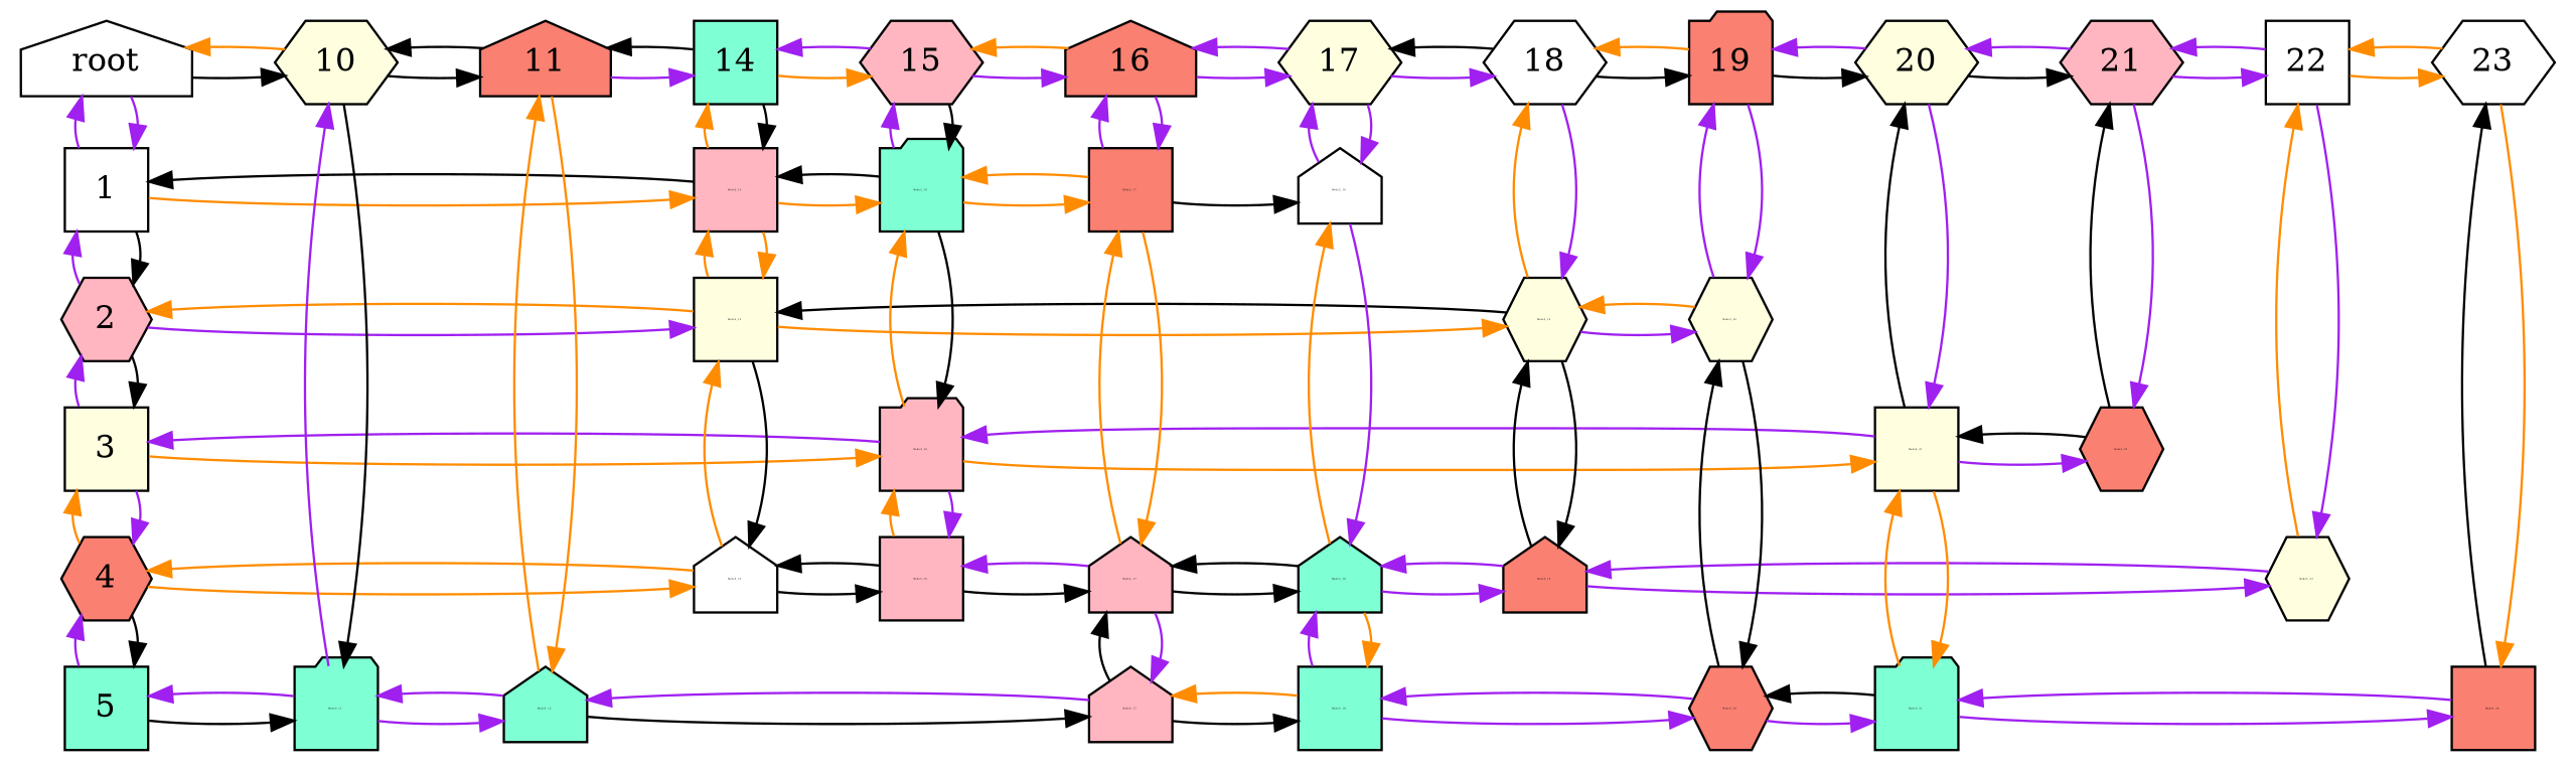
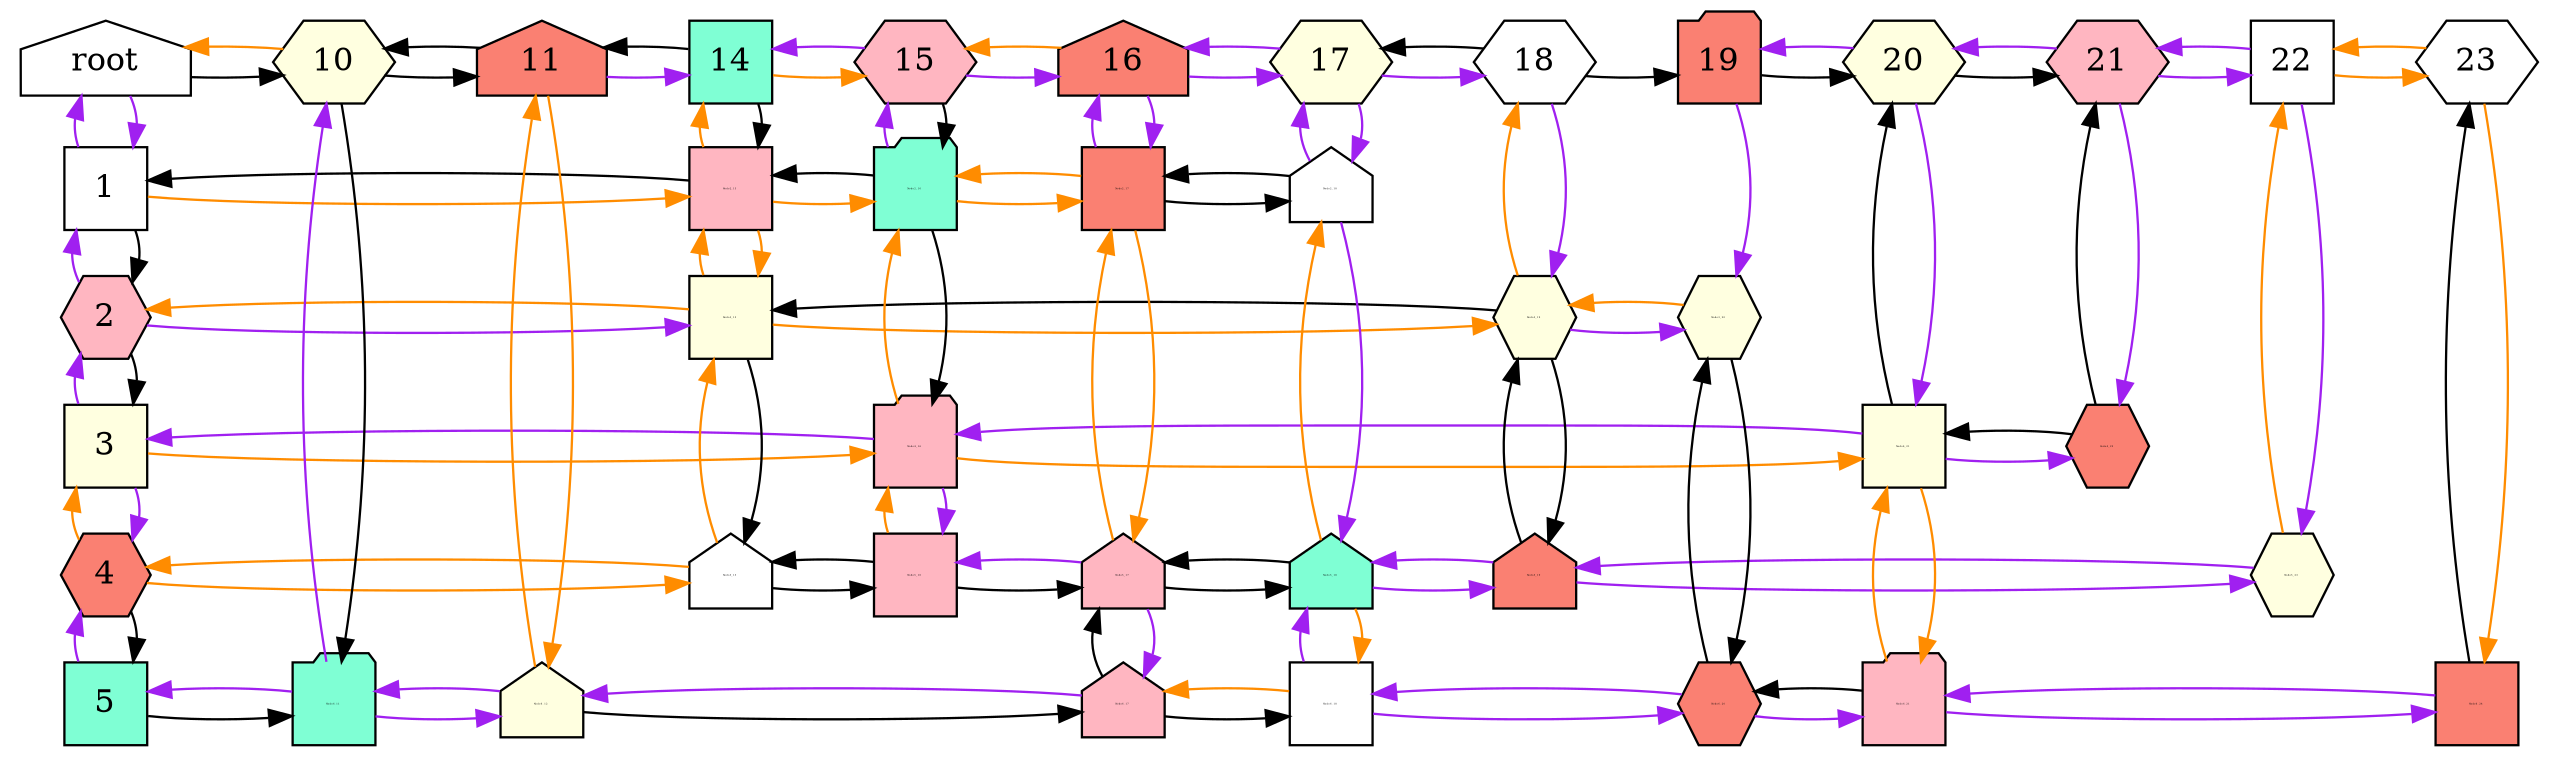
  digraph {
    rankdir=LR
    node [group=0 shape=hexagon style=filled fillcolor=lightyellow fontsize=1]
    edge [color=purple]
    n1 [height=0.5 label=root shape=house width=0.5 fillcolor=white fontsize=""]
    n2 [group=2 height=0.5 label=1 shape=box width=0.5 fillcolor=white fontsize=""]
    n3 [group=3 height=0.5 label=2 width=0.5 fillcolor=lightpink fontsize=""]
    n4 [group=4 height=0.5 label=3 shape=box width=0.5 fontsize=""]
    n5 [group=5 height=0.5 label=4 width=0.5 fillcolor=salmon fontsize=""]
    n6 [group=6 height=0.5 label=5 shape=box width=0.5 fillcolor=aquamarine fontsize=""]
    n7 [height=0.5 label=10 width=0.5 fontsize=""]
    Nodo6_11 [fillcolor=aquamarine group=6 height=0.5 shape=folder width=0.5]
    n9 [height=0.5 label=11 shape=house width=0.5 fillcolor=salmon fontsize=""]
-   Nodo6_12 [fillcolor=aquamarine group=6 height=0.5 shape=house width=0.5]
+   Nodo6_12 [group=6 height=0.5 shape=house width=0.5]
    Nodo2_15 [fillcolor=lightpink group=2 height=0.5 shape=box width=0.5]
    Nodo3_15 [group=3 height=0.5 shape=box width=0.5]
    Nodo5_15 [fillcolor=white group=5 height=0.5 shape=house width=0.5]
    n14 [height=0.5 label=14 shape=box width=0.5 fillcolor=aquamarine fontsize=""]
    Nodo4_16 [fillcolor=lightpink group=4 height=0.5 shape=folder width=0.5]
    n16 [height=0.5 label=15 width=0.5 fillcolor=lightpink fontsize=""]
    Nodo2_16 [fillcolor=aquamarine group=2 height=0.5 shape=folder width=0.5]
    Nodo5_16 [fillcolor=lightpink group=5 height=0.5 shape=box width=0.5]
    Nodo6_17 [fillcolor=lightpink group=6 height=0.5 shape=house width=0.5]
    n20 [height=0.5 label=16 shape=house width=0.5 fillcolor=salmon fontsize=""]
    Nodo2_17 [fillcolor=salmon group=2 height=0.5 shape=box width=0.5]
    Nodo5_17 [fillcolor=lightpink group=5 height=0.5 shape=house width=0.5]
    n23 [height=0.5 label=17 width=0.5 fontsize=""]
    Nodo2_18 [fillcolor=white group=2 height=0.5 shape=house width=0.5]
    Nodo5_18 [fillcolor=aquamarine group=5 height=0.5 shape=house width=0.5]
-   Nodo6_18 [fillcolor=aquamarine group=6 height=0.5 shape=box width=0.5]
+   Nodo6_18 [fillcolor=white group=6 height=0.5 shape=box width=0.5]
    Nodo3_19 [group=3 height=0.5 width=0.5]
    n28 [height=0.5 label=18 width=0.5 fillcolor=white fontsize=""]
    Nodo5_19 [fillcolor=salmon group=5 height=0.5 shape=house width=0.5]
    Nodo6_20 [fillcolor=salmon group=6 height=0.5 width=0.5]
    n31 [height=0.5 label=19 shape=folder width=0.5 fillcolor=salmon fontsize=""]
    Nodo3_20 [group=3 height=0.5 width=0.5]
    Nodo4_21 [group=4 height=0.5 shape=box width=0.5]
    n34 [height=0.5 label=20 width=0.5 fontsize=""]
-   Nodo6_21 [fillcolor=aquamarine group=6 height=0.5 shape=folder width=0.5]
+   Nodo6_21 [fillcolor=lightpink group=6 height=0.5 shape=folder width=0.5]
    n36 [height=0.5 label=21 width=0.5 fillcolor=lightpink fontsize=""]
    Nodo4_22 [fillcolor=salmon group=4 height=0.5 width=0.5]
    Nodo5_23 [group=5 height=0.5 width=0.5]
    n39 [height=0.5 label=22 shape=box width=0.5 fillcolor=white fontsize=""]
    Nodo6_24 [fillcolor=salmon group=6 height=0.5 shape=box width=0.5]
    n41 [height=0.5 label=23 width=0.5 fillcolor=white fontsize=""]
    subgraph sub_1 {
      rank=same
      n1
      n2
      n3
      n4
      n5
      n6
    }
    subgraph sub_2 {
      rank=same
      n7
      Nodo6_11
    }
    subgraph sub_3 {
      rank=same
      n9
      Nodo6_12
    }
    subgraph sub_4 {
      rank=same
      Nodo2_15
      Nodo3_15
      Nodo5_15
      n14
    }
    subgraph sub_5 {
      rank=same
      Nodo4_16
      n16
      Nodo2_16
      Nodo5_16
    }
    subgraph sub_6 {
      rank=same
      Nodo6_17
      n20
      Nodo2_17
      Nodo5_17
    }
    subgraph sub_7 {
      rank=same
      n23
      Nodo2_18
      Nodo5_18
      Nodo6_18
    }
    subgraph sub_8 {
      rank=same
      Nodo3_19
      n28
      Nodo5_19
    }
    subgraph sub_9 {
      rank=same
      Nodo6_20
      n31
      Nodo3_20
    }
    subgraph sub_10 {
      rank=same
      Nodo4_21
      n34
      Nodo6_21
    }
    subgraph sub_11 {
      rank=same
      n36
      Nodo4_22
    }
    subgraph sub_12 {
      rank=same
      Nodo5_23
      n39
    }
    subgraph sub_13 {
      rank=same
      Nodo6_24
      n41
    }
    n1 -> n2
    n1 -> n2 [dir=back]
    n1 -> n7 [color=black]
    n1 -> n7 [dir=back color=darkorange]
    n2 -> n3 [color=black]
    n2 -> n3 [dir=back]
    n2 -> Nodo2_15 [color=darkorange]
    n2 -> Nodo2_15 [dir=back color=black]
    n3 -> n4 [color=black]
    n3 -> n4 [dir=back]
    n3 -> Nodo3_15
    n3 -> Nodo3_15 [dir=back color=darkorange]
    n4 -> n5
    n4 -> n5 [dir=back color=darkorange]
    n4 -> Nodo4_16 [color=darkorange]
    n4 -> Nodo4_16 [dir=back]
    n5 -> n6 [color=black]
    n5 -> n6 [dir=back]
    n5 -> Nodo5_15 [color=darkorange]
    n5 -> Nodo5_15 [dir=back color=darkorange]
    n6 -> Nodo6_11 [color=black]
    n6 -> Nodo6_11 [dir=back]
    n7 -> Nodo6_11 [color=black]
    n7 -> Nodo6_11 [dir=back]
    n7 -> n9 [color=black]
    n7 -> n9 [dir=back color=black]
    Nodo6_11 -> Nodo6_12
    Nodo6_11 -> Nodo6_12 [dir=back]
    n9 -> Nodo6_12 [color=darkorange]
    n9 -> Nodo6_12 [dir=back color=darkorange]
    n9 -> n14
    n9 -> n14 [dir=back color=black]
    Nodo6_12 -> Nodo6_17 [color=black]
    Nodo6_12 -> Nodo6_17 [dir=back]
    Nodo2_15 -> Nodo3_15 [color=darkorange]
    Nodo2_15 -> Nodo3_15 [dir=back color=darkorange]
    Nodo2_15 -> Nodo2_16 [color=darkorange]
    Nodo2_15 -> Nodo2_16 [dir=back color=black]
    Nodo3_15 -> Nodo5_15 [color=black]
    Nodo3_15 -> Nodo5_15 [dir=back color=darkorange]
    Nodo3_15 -> Nodo3_19 [color=darkorange]
    Nodo3_15 -> Nodo3_19 [dir=back color=black]
    Nodo5_15 -> Nodo5_16 [color=black]
    Nodo5_15 -> Nodo5_16 [dir=back color=black]
    n14 -> Nodo2_15 [color=black]
    n14 -> Nodo2_15 [dir=back color=darkorange]
    n14 -> n16 [color=darkorange]
    n14 -> n16 [dir=back]
    Nodo4_16 -> Nodo5_16
    Nodo4_16 -> Nodo5_16 [dir=back color=darkorange]
    Nodo4_16 -> Nodo4_21 [color=darkorange]
    Nodo4_16 -> Nodo4_21 [dir=back]
    n16 -> Nodo2_16 [color=black]
    n16 -> Nodo2_16 [dir=back]
    n16 -> n20
    n16 -> n20 [dir=back color=darkorange]
    Nodo2_16 -> Nodo4_16 [color=black]
    Nodo2_16 -> Nodo4_16 [dir=back color=darkorange]
    Nodo2_16 -> Nodo2_17 [color=darkorange]
    Nodo2_16 -> Nodo2_17 [dir=back color=darkorange]
    Nodo5_16 -> Nodo5_17 [color=black]
    Nodo5_16 -> Nodo5_17 [dir=back]
    Nodo6_17 -> Nodo6_18 [color=black]
    Nodo6_17 -> Nodo6_18 [dir=back color=darkorange]
    n20 -> Nodo2_17
    n20 -> Nodo2_17 [dir=back]
    n20 -> n23
    n20 -> n23 [dir=back]
    Nodo2_17 -> Nodo5_17 [color=darkorange]
    Nodo2_17 -> Nodo5_17 [dir=back color=darkorange]
    Nodo2_17 -> Nodo2_18 [color=black]
+   Nodo2_17 -> Nodo2_18 [dir=back color=black]
    Nodo5_17 -> Nodo6_17
    Nodo5_17 -> Nodo6_17 [dir=back color=black]
    Nodo5_17 -> Nodo5_18 [color=black]
    Nodo5_17 -> Nodo5_18 [dir=back color=black]
    n23 -> Nodo2_18
    n23 -> Nodo2_18 [dir=back]
    n23 -> n28
    n23 -> n28 [dir=back color=black]
    Nodo2_18 -> Nodo5_18
    Nodo2_18 -> Nodo5_18 [dir=back color=darkorange]
    Nodo5_18 -> Nodo6_18 [color=darkorange]
    Nodo5_18 -> Nodo6_18 [dir=back]
    Nodo5_18 -> Nodo5_19
    Nodo5_18 -> Nodo5_19 [dir=back]
    Nodo6_18 -> Nodo6_20
    Nodo6_18 -> Nodo6_20 [dir=back]
    Nodo3_19 -> Nodo5_19 [color=black]
    Nodo3_19 -> Nodo5_19 [dir=back color=black]
    Nodo3_19 -> Nodo3_20
    Nodo3_19 -> Nodo3_20 [dir=back color=darkorange]
    n28 -> Nodo3_19
    n28 -> Nodo3_19 [dir=back color=darkorange]
    n28 -> n31 [color=black]
-   n28 -> n31 [dir=back color=darkorange]
    Nodo5_19 -> Nodo5_23
    Nodo5_19 -> Nodo5_23 [dir=back]
    Nodo6_20 -> Nodo6_21
    Nodo6_20 -> Nodo6_21 [dir=back color=black]
    n31 -> Nodo3_20
-   n31 -> Nodo3_20 [dir=back]
    n31 -> n34 [color=black]
    n31 -> n34 [dir=back]
    Nodo3_20 -> Nodo6_20 [color=black]
    Nodo3_20 -> Nodo6_20 [dir=back color=black]
    Nodo4_21 -> Nodo6_21 [color=darkorange]
    Nodo4_21 -> Nodo6_21 [dir=back color=darkorange]
    Nodo4_21 -> Nodo4_22
    Nodo4_21 -> Nodo4_22 [dir=back color=black]
    n34 -> Nodo4_21
    n34 -> Nodo4_21 [dir=back color=black]
    n34 -> n36 [color=black]
    n34 -> n36 [dir=back]
    Nodo6_21 -> Nodo6_24
    Nodo6_21 -> Nodo6_24 [dir=back]
    n36 -> Nodo4_22
    n36 -> Nodo4_22 [dir=back color=black]
    n36 -> n39
    n36 -> n39 [dir=back]
    n39 -> Nodo5_23
    n39 -> Nodo5_23 [dir=back color=darkorange]
    n39 -> n41 [color=darkorange]
    n39 -> n41 [dir=back color=darkorange]
    n41 -> Nodo6_24 [color=darkorange]
    n41 -> Nodo6_24 [dir=back color=black]
  }
